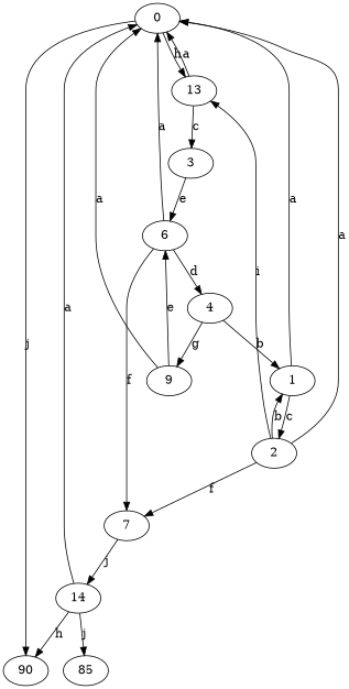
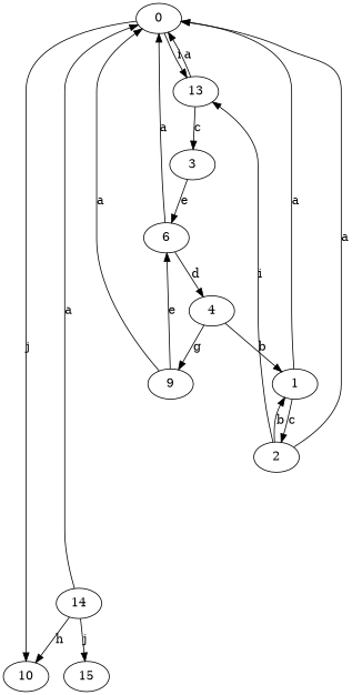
  strict digraph {
    0
-   10 [label=90]
+   10
    13
    3
    1
    2
-   7
    14
    6
    4
    9
-   15 [label=85]
+   15
    0 -> 10 [label=j]
-   0 -> 13 [label=h]
+   0 -> 13 [label=i]
    13 -> 0 [label=a]
    13 -> 3 [label=c]
    3 -> 6 [label=e]
    1 -> 0 [label=a]
    1 -> 2 [label=c]
    2 -> 0 [label=a]
    2 -> 13 [label=i]
    2 -> 1 [label=b]
-   2 -> 7 [label=f]
-   7 -> 14 [label=j]
    14 -> 0 [label=a]
    14 -> 10 [label=h]
    14 -> 15 [label=j]
    6 -> 0 [label=a]
-   6 -> 7 [label=f]
    6 -> 4 [label=d]
    4 -> 1 [label=b]
    4 -> 9 [label=g]
    9 -> 0 [label=a]
    9 -> 6 [label=e]
  }
